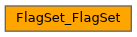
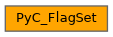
  digraph {
    rankdir=LR
-   n1 [color=gray40 fillcolor=orange fontname=Helvetica fontsize=10 height=0.2 label=FlagSet_FlagSet shape=record style=filled width=0.4]
+   n1 [color=gray40 fillcolor=orange fontname=Helvetica fontsize=10 height=0.2 label=PyC_FlagSet shape=record style=filled width=0.4]
  }
